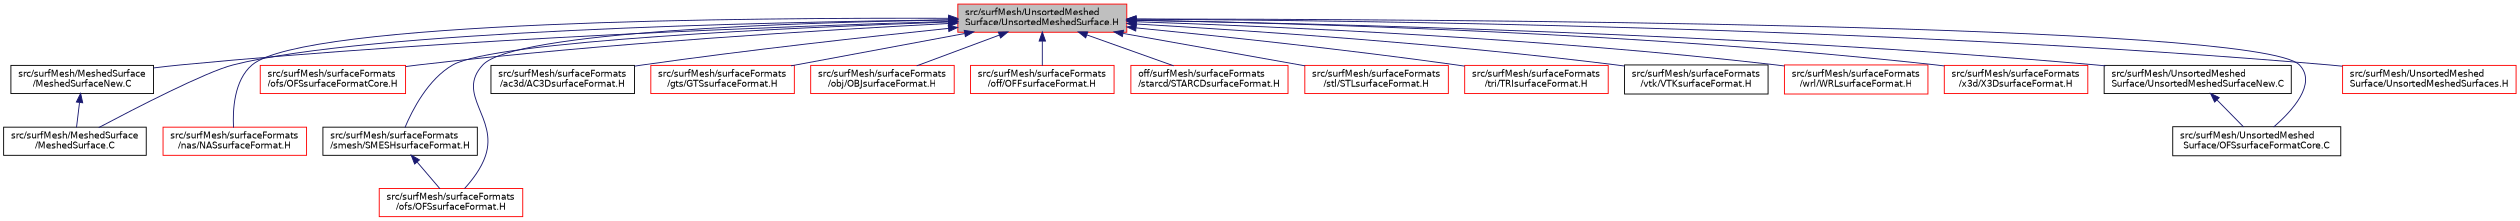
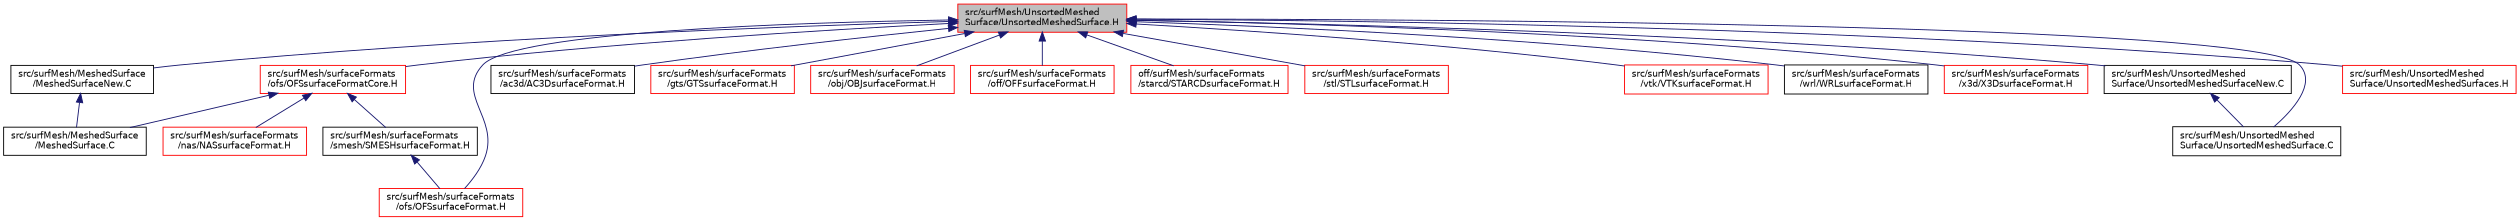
  digraph {
    node [color=red fontname=Helvetica fontsize=10 shape=record]
    edge [color=midnightblue dir=back fontname=Helvetica fontsize=10 labelfontname=Helvetica labelfontsize=10 style=solid]
    n1 [fillcolor=grey75 fontcolor=black height=0.2 label="src/surfMesh/UnsortedMeshed\lSurface/UnsortedMeshedSurface.H" style=filled width=0.4]
    n2 [color=black height=0.2 label="src/surfMesh/MeshedSurface\l/MeshedSurface.C" width=0.4]
    n3 [color=black height=0.2 label="src/surfMesh/MeshedSurface\l/MeshedSurfaceNew.C" width=0.4]
    n4 [color=black height=0.2 label="src/surfMesh/surfaceFormats\l/ac3d/AC3DsurfaceFormat.H" width=0.4]
    n5 [height=0.2 label="src/surfMesh/surfaceFormats\l/gts/GTSsurfaceFormat.H" width=0.4]
    n6 [height=0.2 label="src/surfMesh/surfaceFormats\l/nas/NASsurfaceFormat.H" width=0.4]
    n7 [height=0.2 label="src/surfMesh/surfaceFormats\l/obj/OBJsurfaceFormat.H" width=0.4]
    n8 [height=0.2 label="src/surfMesh/surfaceFormats\l/off/OFFsurfaceFormat.H" width=0.4]
    n9 [height=0.2 label="src/surfMesh/surfaceFormats\l/ofs/OFSsurfaceFormat.H" width=0.4]
    n10 [height=0.2 label="src/surfMesh/surfaceFormats\l/ofs/OFSsurfaceFormatCore.H" width=0.4]
    n11 [color=black height=0.2 label="src/surfMesh/surfaceFormats\l/smesh/SMESHsurfaceFormat.H" width=0.4]
    n12 [height=0.2 label="off/surfMesh/surfaceFormats\l/starcd/STARCDsurfaceFormat.H" width=0.4]
    n13 [height=0.2 label="src/surfMesh/surfaceFormats\l/stl/STLsurfaceFormat.H" width=0.4]
-   n14 [height=0.2 label="src/surfMesh/surfaceFormats\l/tri/TRIsurfaceFormat.H" width=0.4]
-   n15 [color=black height=0.2 label="src/surfMesh/surfaceFormats\l/vtk/VTKsurfaceFormat.H" width=0.4]
-   n16 [height=0.2 label="src/surfMesh/surfaceFormats\l/wrl/WRLsurfaceFormat.H" width=0.4]
+   n15 [height=0.2 label="src/surfMesh/surfaceFormats\l/vtk/VTKsurfaceFormat.H" width=0.4]
+   n16 [color=black height=0.2 label="src/surfMesh/surfaceFormats\l/wrl/WRLsurfaceFormat.H" width=0.4]
    n17 [height=0.2 label="src/surfMesh/surfaceFormats\l/x3d/X3DsurfaceFormat.H" width=0.4]
-   n18 [color=black height=0.2 label="src/surfMesh/UnsortedMeshed\lSurface/OFSsurfaceFormatCore.C" width=0.4]
+   n18 [color=black height=0.2 label="src/surfMesh/UnsortedMeshed\lSurface/UnsortedMeshedSurface.C" width=0.4]
    n19 [color=black height=0.2 label="src/surfMesh/UnsortedMeshed\lSurface/UnsortedMeshedSurfaceNew.C" width=0.4]
    n20 [height=0.2 label="src/surfMesh/UnsortedMeshed\lSurface/UnsortedMeshedSurfaces.H" width=0.4]
-   n1 -> n2
+   n10 -> n2
    n1 -> n3
    n1 -> n4
    n1 -> n5
-   n1 -> n6
+   n10 -> n6
    n1 -> n7
    n1 -> n8
    n1 -> n9
    n1 -> n10
-   n1 -> n11
+   n10 -> n11
    n1 -> n12
    n1 -> n13
-   n1 -> n14
    n1 -> n15
    n1 -> n16
    n1 -> n17
    n1 -> n18
    n1 -> n19
    n1 -> n20
    n3 -> n2
    n11 -> n9
    n19 -> n18
  }
